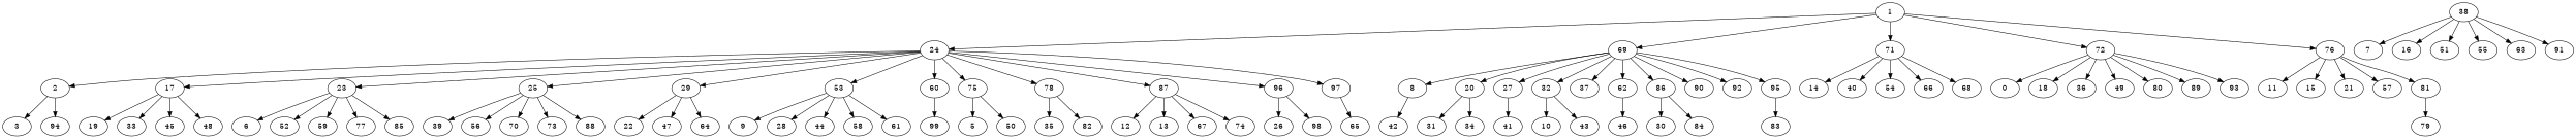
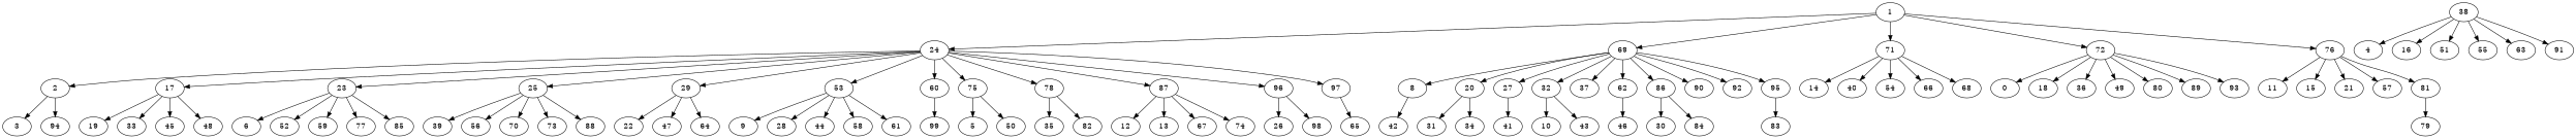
  digraph {
    1
    24
    69
    71
    72
    76
    2
    17
    23
    25
    29
    53
    60
    75
    78
    87
    96
    97
    8
    20
    27
    32
    37
    62
    86
    90
    92
    95
    14
    40
    54
    66
    68
    0
    18
    36
    49
    80
    89
    93
    11
    15
    21
    57
    81
    3
    94
    19
    33
    45
    48
    6
    52
    59
    77
    85
    39
    56
    70
    73
    88
    22
    47
    64
    38
-   7
+   7 [label=4]
    16
    51
    55
    63
    91
    9
    28
    44
    58
    61
    99
    5
    50
    35
    82
    12
    13
    67
    74
    26
    98
    65
    42
    31
    34
    41
    10
    43
    46
    30
    84
    83
    79
    1 -> 24
    1 -> 69
    1 -> 71
    1 -> 72
    1 -> 76
    24 -> 2
    24 -> 17
    24 -> 23
    24 -> 25
    24 -> 29
    24 -> 53
    24 -> 60
    24 -> 75
    24 -> 78
    24 -> 87
    24 -> 96
    24 -> 97
    69 -> 8
    69 -> 20
    69 -> 27
    69 -> 32
    69 -> 37
    69 -> 62
    69 -> 86
    69 -> 90
    69 -> 92
    69 -> 95
    71 -> 14
    71 -> 40
    71 -> 54
    71 -> 66
    71 -> 68
    72 -> 0
    72 -> 18
    72 -> 36
    72 -> 49
    72 -> 80
    72 -> 89
    72 -> 93
    76 -> 11
    76 -> 15
    76 -> 21
    76 -> 57
    76 -> 81
    2 -> 3
    2 -> 94
    17 -> 19
    17 -> 33
    17 -> 45
    17 -> 48
    23 -> 6
    23 -> 52
    23 -> 59
    23 -> 77
    23 -> 85
    25 -> 39
    25 -> 56
    25 -> 70
    25 -> 73
    25 -> 88
    29 -> 22
    29 -> 47
    29 -> 64
    53 -> 9
    53 -> 28
    53 -> 44
    53 -> 58
    53 -> 61
    60 -> 99
    75 -> 5
    75 -> 50
    78 -> 35
    78 -> 82
    87 -> 12
    87 -> 13
    87 -> 67
    87 -> 74
    96 -> 26
    96 -> 98
    97 -> 65
    8 -> 42
    20 -> 31
    20 -> 34
    27 -> 41
    32 -> 10
    32 -> 43
    62 -> 46
    86 -> 30
    86 -> 84
    95 -> 83
    81 -> 79
    38 -> 7
    38 -> 16
    38 -> 51
    38 -> 55
    38 -> 63
    38 -> 91
  }
